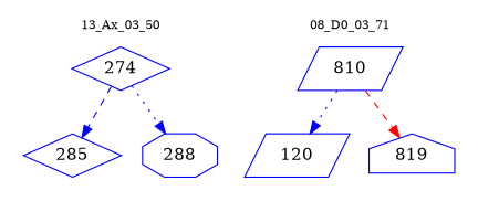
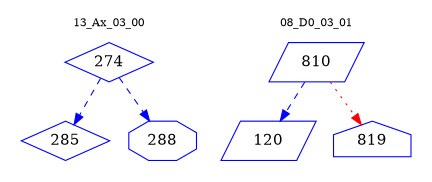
  digraph {
    node [color=blue shape=diamond]
    edge [color=blue style=dashed]
    n1 [label=274]
    n2 [label=285]
    n3 [label=288 shape=octagon]
    n4 [label=810 shape=parallelogram]
    n5 [label=120 shape=parallelogram]
    n6 [label=819 shape=house]
    subgraph cluster_1 {
      color=white
      fontsize=10
-     label="13_Ax_03_50"
+     label="13_Ax_03_00"
      n1
      n2
      n3
    }
    subgraph cluster_2 {
      color=white
      fontsize=10
-     label="08_D0_03_71"
+     label="08_D0_03_01"
      n4
      n5
      n6
    }
    n1 -> n2
-   n1 -> n3 [style=dotted]
-   n4 -> n5 [style=dotted]
-   n4 -> n6 [color=red]
+   n1 -> n3
+   n4 -> n5
+   n4 -> n6 [color=red style=dotted]
  }
